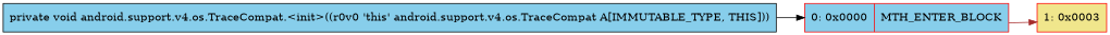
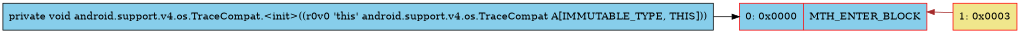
  digraph {
    rankdir=LR
    node [color=red shape=record style=filled fillcolor=skyblue]
    n1 [label="{0\:\ 0x0000|MTH_ENTER_BLOCK\l}"]
    n2 [label="{1\:\ 0x0003}" fillcolor=khaki]
    n3 [label="{private void android.support.v4.os.TraceCompat.\<init\>((r0v0 'this' android.support.v4.os.TraceCompat A[IMMUTABLE_TYPE, THIS])) }" color=""]
    subgraph cluster_1 {
      label="R(0)"
    }
-   n1 -> n2 [color=brown]
+   n2 -> n1 [color=brown]
    n3 -> n1 [color=black]
  }
